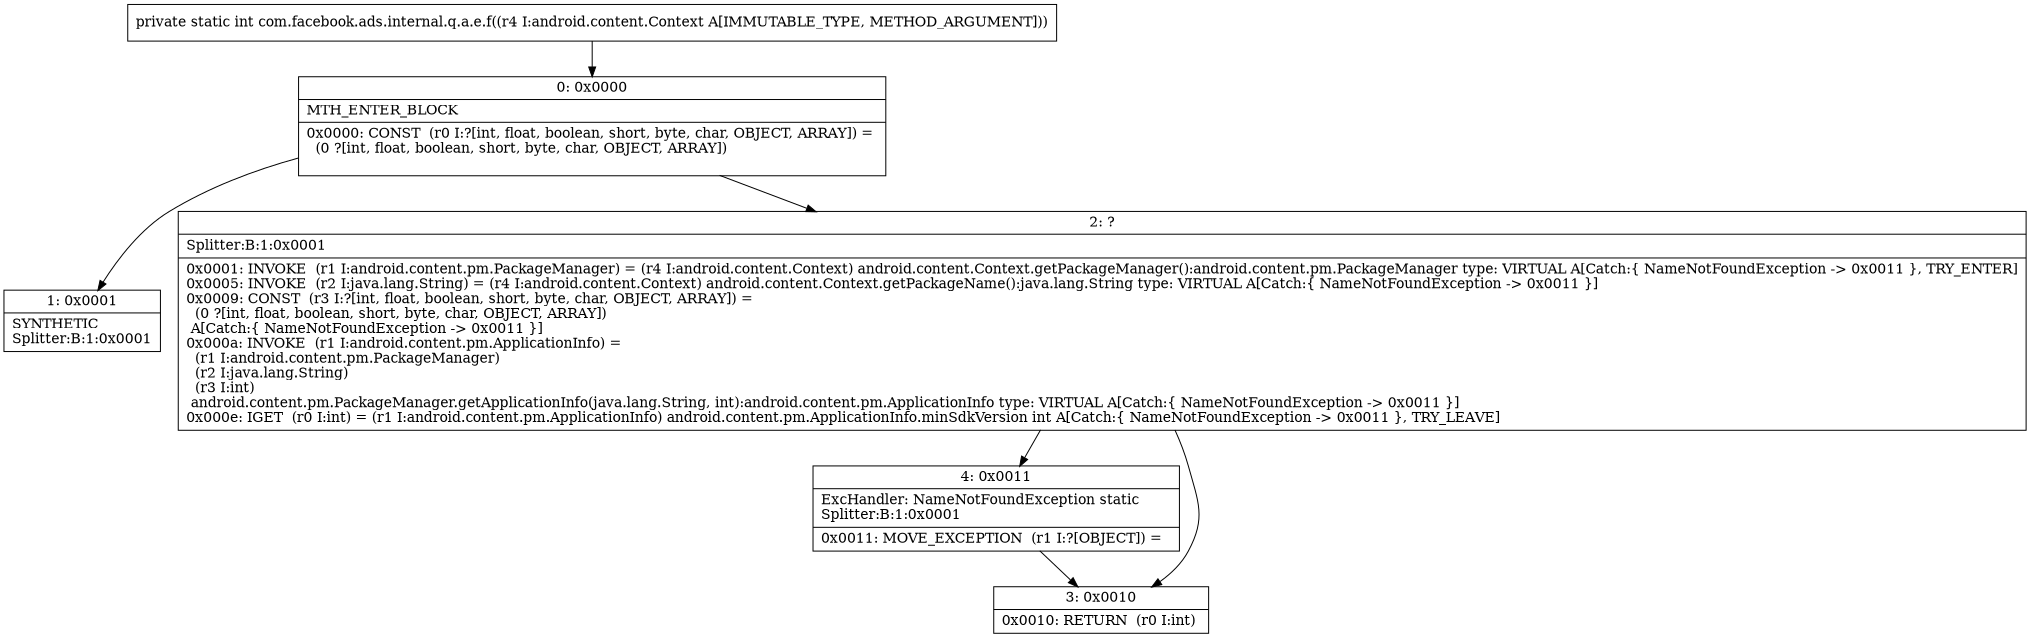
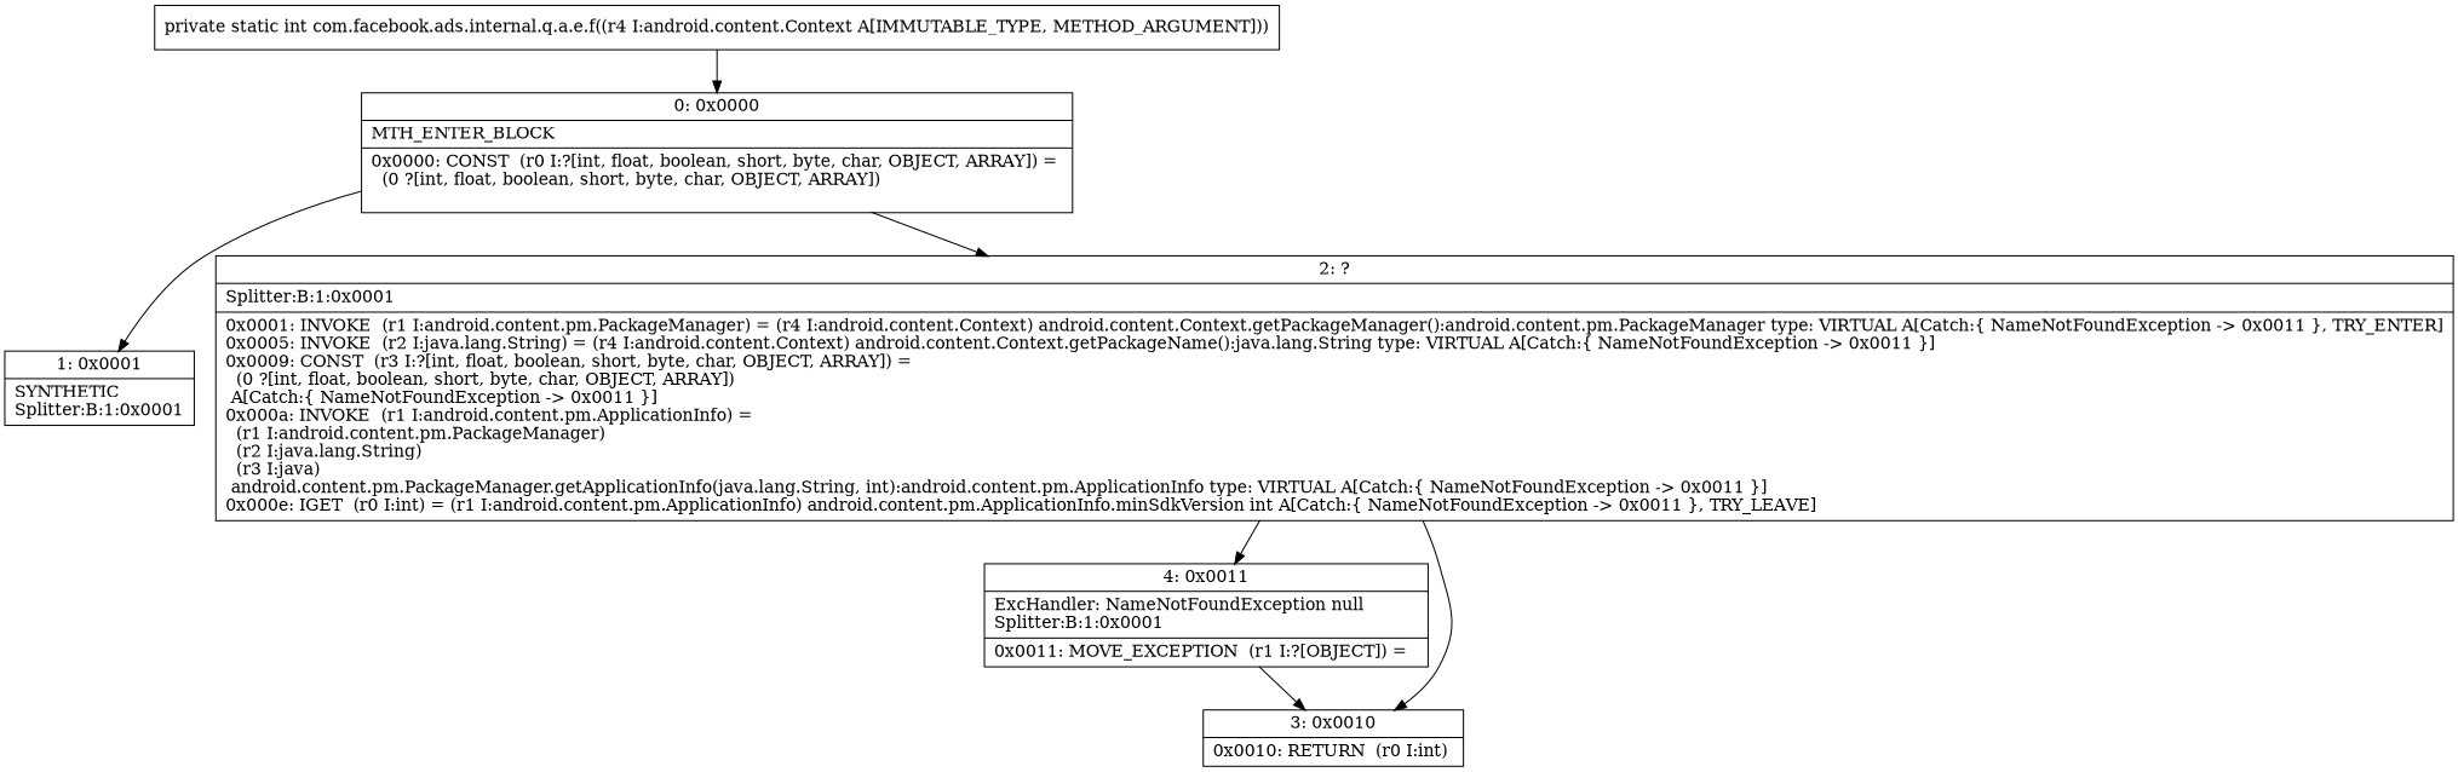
  digraph {
    node [shape=record]
    n1 [label="{0\:\ 0x0000|MTH_ENTER_BLOCK\l|0x0000: CONST  (r0 I:?[int, float, boolean, short, byte, char, OBJECT, ARRAY]) = \l  (0 ?[int, float, boolean, short, byte, char, OBJECT, ARRAY])\l \l}"]
    n2 [label="{1\:\ 0x0001|SYNTHETIC\lSplitter:B:1:0x0001\l}"]
-   n3 [label="{2\:\ ?|Splitter:B:1:0x0001\l|0x0001: INVOKE  (r1 I:android.content.pm.PackageManager) = (r4 I:android.content.Context) android.content.Context.getPackageManager():android.content.pm.PackageManager type: VIRTUAL A[Catch:\{ NameNotFoundException \-\> 0x0011 \}, TRY_ENTER]\l0x0005: INVOKE  (r2 I:java.lang.String) = (r4 I:android.content.Context) android.content.Context.getPackageName():java.lang.String type: VIRTUAL A[Catch:\{ NameNotFoundException \-\> 0x0011 \}]\l0x0009: CONST  (r3 I:?[int, float, boolean, short, byte, char, OBJECT, ARRAY]) = \l  (0 ?[int, float, boolean, short, byte, char, OBJECT, ARRAY])\l A[Catch:\{ NameNotFoundException \-\> 0x0011 \}]\l0x000a: INVOKE  (r1 I:android.content.pm.ApplicationInfo) = \l  (r1 I:android.content.pm.PackageManager)\l  (r2 I:java.lang.String)\l  (r3 I:int)\l android.content.pm.PackageManager.getApplicationInfo(java.lang.String, int):android.content.pm.ApplicationInfo type: VIRTUAL A[Catch:\{ NameNotFoundException \-\> 0x0011 \}]\l0x000e: IGET  (r0 I:int) = (r1 I:android.content.pm.ApplicationInfo) android.content.pm.ApplicationInfo.minSdkVersion int A[Catch:\{ NameNotFoundException \-\> 0x0011 \}, TRY_LEAVE]\l}"]
-   n4 [label="{4\:\ 0x0011|ExcHandler: NameNotFoundException static\lSplitter:B:1:0x0001\l|0x0011: MOVE_EXCEPTION  (r1 I:?[OBJECT]) =  \l}"]
+   n3 [label="{2\:\ ?|Splitter:B:1:0x0001\l|0x0001: INVOKE  (r1 I:android.content.pm.PackageManager) = (r4 I:android.content.Context) android.content.Context.getPackageManager():android.content.pm.PackageManager type: VIRTUAL A[Catch:\{ NameNotFoundException \-\> 0x0011 \}, TRY_ENTER]\l0x0005: INVOKE  (r2 I:java.lang.String) = (r4 I:android.content.Context) android.content.Context.getPackageName():java.lang.String type: VIRTUAL A[Catch:\{ NameNotFoundException \-\> 0x0011 \}]\l0x0009: CONST  (r3 I:?[int, float, boolean, short, byte, char, OBJECT, ARRAY]) = \l  (0 ?[int, float, boolean, short, byte, char, OBJECT, ARRAY])\l A[Catch:\{ NameNotFoundException \-\> 0x0011 \}]\l0x000a: INVOKE  (r1 I:android.content.pm.ApplicationInfo) = \l  (r1 I:android.content.pm.PackageManager)\l  (r2 I:java.lang.String)\l  (r3 I:java)\l android.content.pm.PackageManager.getApplicationInfo(java.lang.String, int):android.content.pm.ApplicationInfo type: VIRTUAL A[Catch:\{ NameNotFoundException \-\> 0x0011 \}]\l0x000e: IGET  (r0 I:int) = (r1 I:android.content.pm.ApplicationInfo) android.content.pm.ApplicationInfo.minSdkVersion int A[Catch:\{ NameNotFoundException \-\> 0x0011 \}, TRY_LEAVE]\l}"]
+   n4 [label="{4\:\ 0x0011|ExcHandler: NameNotFoundException null\lSplitter:B:1:0x0001\l|0x0011: MOVE_EXCEPTION  (r1 I:?[OBJECT]) =  \l}"]
    n5 [label="{3\:\ 0x0010|0x0010: RETURN  (r0 I:int) \l}"]
    n6 [label="{private static int com.facebook.ads.internal.q.a.e.f((r4 I:android.content.Context A[IMMUTABLE_TYPE, METHOD_ARGUMENT])) }"]
    n1 -> n2
    n1 -> n3
    n3 -> n4
    n3 -> n5
    n4 -> n5
    n6 -> n1
  }
